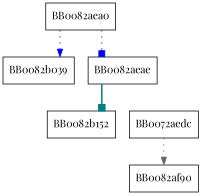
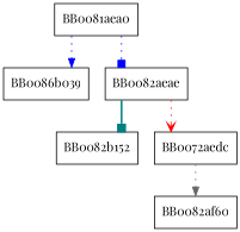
  digraph {
    fontname="Playfair Display"
    splines=ortho
    node [fontname="Playfair Display" shape=box]
    edge [arrowhead=normal color=blue fontname="Playfair Display" style=dotted]
-   BB0082aea0
-   BB0082b039
+   BB0082aea0 [label=BB0081aea0]
+   BB0082b039 [label=BB0086b039]
    BB0082aeae
    n4 [label=BB0082b152]
    n5 [label=BB0072aedc]
-   BB0082af60 [label=BB0082af90]
+   BB0082af60
    BB0082aea0 -> BB0082b039
    BB0082aea0 -> BB0082aeae [arrowhead=box]
    BB0082aeae -> n4 [arrowhead=box color=teal style=bold]
+   BB0082aeae -> n5 [arrowhead=vee color=red]
    n5 -> BB0082af60 [color=gray40]
  }
